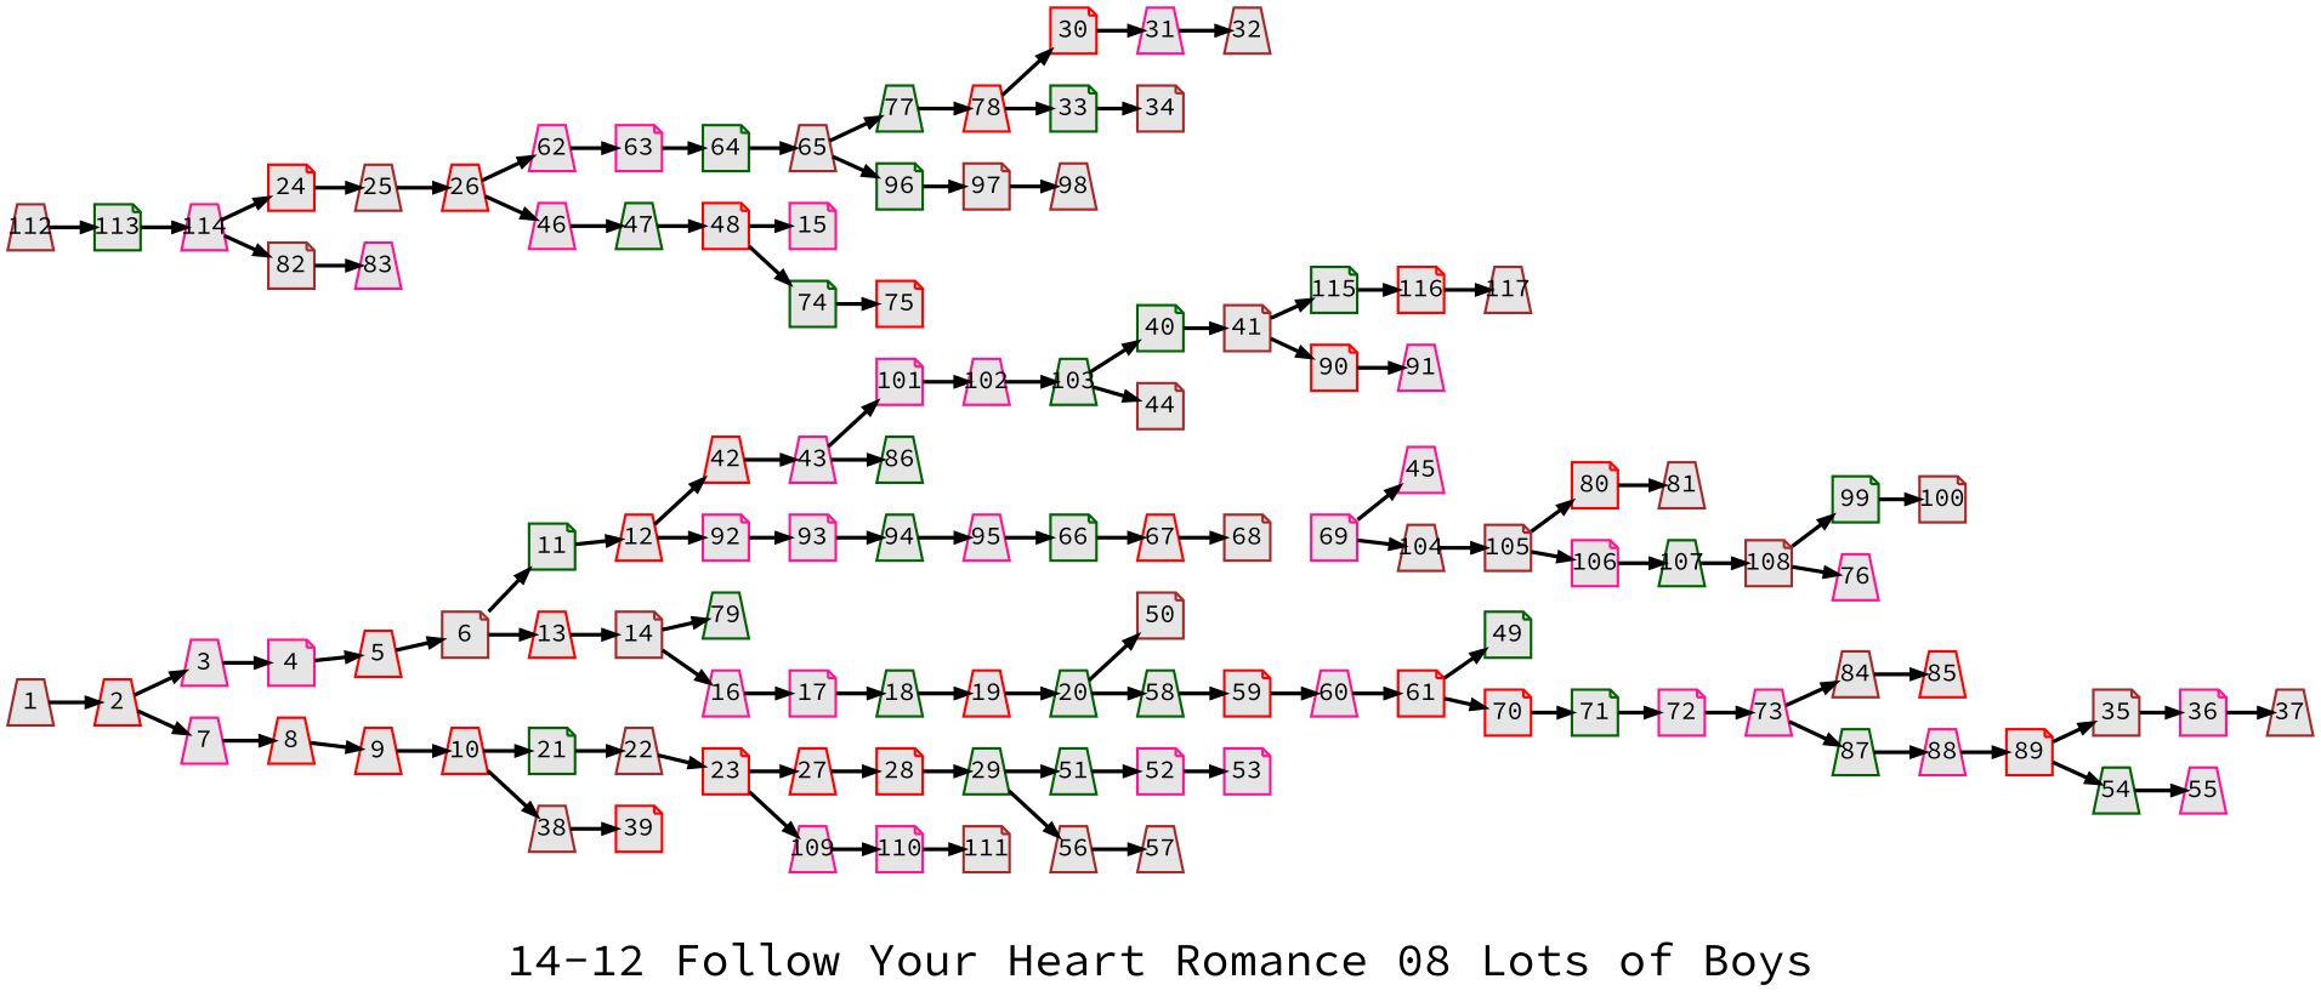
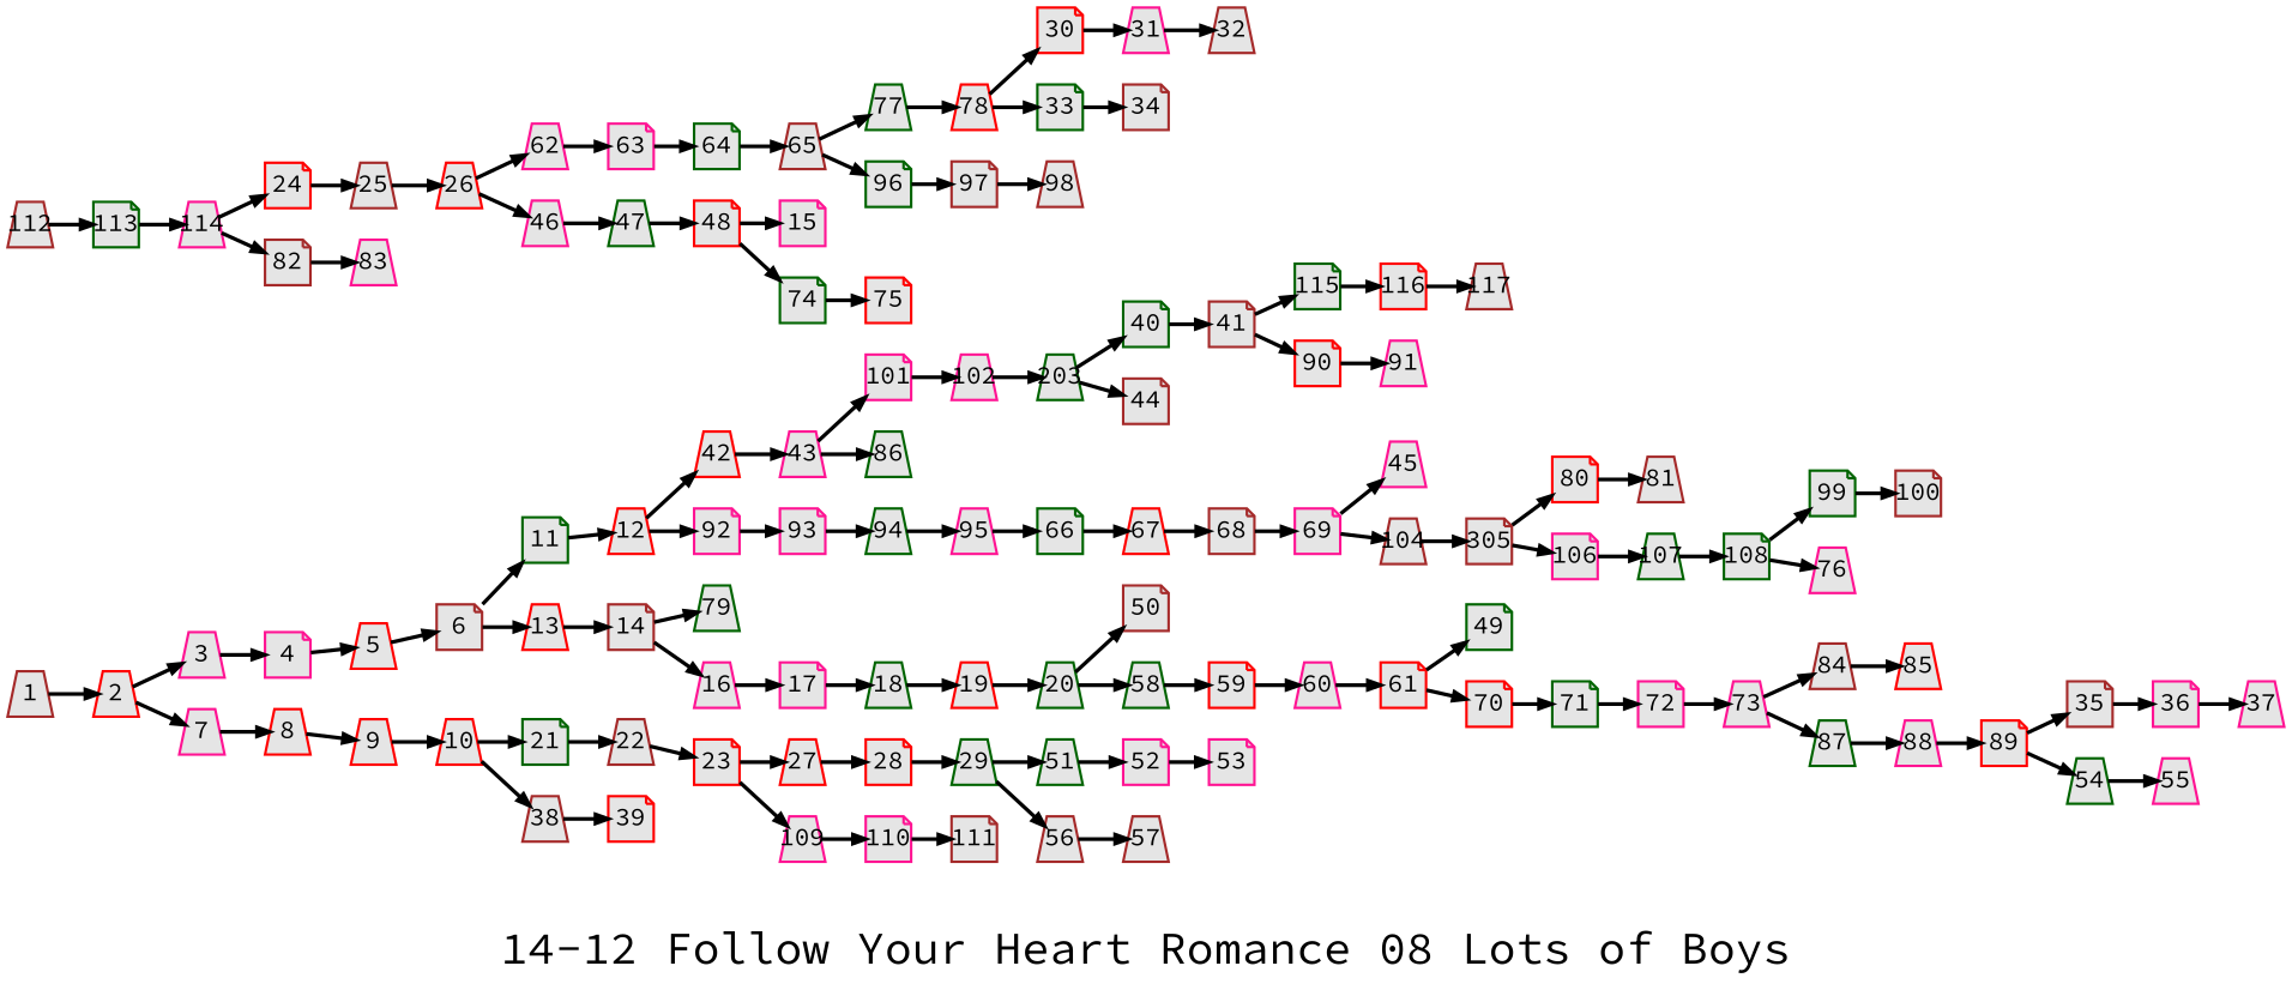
  digraph {
    fontname="Source Code Pro"
    fontsize=36
    label="14-12 Follow Your Heart Romance 08 Lots of Boys"
    nodesep=0.35
    ordering=out
    rankdir=LR
    ranksep=0.45
    node [color=deeppink fillcolor=grey90 fixedsize=true fontname="Source Code Pro" fontsize=20 labelfloat=true margin="0,0" penwidth=2 regular=true shape=trapezium style=filled]
    edge [fontname="Source Code Pro" fontsize=12 labelfloat=true penwidth=3]
    1 [color=brown]
    2 [color=red]
    3
    7
    4 [shape=note]
    8 [color=red]
    5 [color=red]
    9 [color=red]
    6 [color=brown shape=note]
    11 [color=darkgreen shape=note]
    13 [color=red]
    12 [color=red]
    14 [color=brown shape=note]
    42 [color=red]
    92 [shape=note]
    79 [color=darkgreen]
    16
    10 [color=red]
    21 [color=darkgreen shape=note]
    38 [color=brown]
    22 [color=brown]
    39 [color=red shape=note]
    23 [color=red shape=note]
    43
    93 [shape=note]
    101 [shape=note]
    86 [color=darkgreen]
    94 [color=darkgreen]
    17 [shape=note]
    18 [color=darkgreen]
    19 [color=red]
    20 [color=darkgreen]
    50 [color=brown shape=note]
    58 [color=darkgreen]
    59 [color=red shape=note]
    60
    27 [color=red]
    109
    28 [color=red shape=note]
    110 [shape=note]
    29 [color=darkgreen]
    111 [color=brown shape=note]
    24 [color=red shape=note]
    25 [color=brown]
    26 [color=red]
    62
    46
    63 [shape=note]
    47 [color=darkgreen]
    64 [color=darkgreen shape=note]
    48 [color=red shape=note]
    51 [color=darkgreen]
    56 [color=brown]
    52 [shape=note]
    57 [color=brown]
    53 [shape=note]
    30 [color=red shape=note]
    31
    32 [color=brown]
    33 [color=darkgreen shape=note]
    34 [color=brown shape=note]
    35 [color=brown shape=note]
    36 [shape=note]
-   37 [color=brown]
+   37
    40 [color=darkgreen shape=note]
    41 [color=brown shape=note]
    115 [color=darkgreen shape=note]
    90 [color=red shape=note]
    116 [color=red shape=note]
    91
    117 [color=brown]
    102
-   103 [color=darkgreen]
+   103 [color=darkgreen label=203]
    15 [shape=note]
    74 [color=darkgreen shape=note]
    75 [color=red shape=note]
    54 [color=darkgreen]
    55
    61 [color=red shape=note]
    49 [color=darkgreen shape=note]
    70 [color=red shape=note]
    71 [color=darkgreen shape=note]
    72 [shape=note]
    65 [color=brown]
    77 [color=darkgreen]
    96 [color=darkgreen shape=note]
    78 [color=red]
    97 [color=brown shape=note]
    98 [color=brown]
    66 [color=darkgreen shape=note]
    67 [color=red]
    68 [color=brown shape=note]
    69 [shape=note]
    45
    104 [color=brown]
-   105 [color=brown shape=note]
+   105 [color=brown shape=note label=305]
    80 [color=red shape=note]
    106 [shape=note]
    73
    84 [color=brown]
    87 [color=darkgreen]
    85 [color=red]
    88
    89 [color=red shape=note]
    81 [color=brown]
    82 [color=brown shape=note]
    83
    95
    99 [color=darkgreen shape=note]
    100 [color=brown shape=note]
    44 [color=brown shape=note]
    107 [color=darkgreen]
-   108 [color=brown shape=note]
+   108 [color=darkgreen shape=note]
    76
    112 [color=brown]
    113 [color=darkgreen shape=note]
    114
    1 -> 2
    2 -> 3
    2 -> 7
    3 -> 4
    7 -> 8
    4 -> 5
    8 -> 9
    5 -> 6
    9 -> 10
    6 -> 11
    6 -> 13
    11 -> 12
    13 -> 14
    12 -> 42
    12 -> 92
    14 -> 79
    14 -> 16
    42 -> 43
    92 -> 93
    16 -> 17
    10 -> 21
    10 -> 38
    21 -> 22
    38 -> 39
    22 -> 23
    23 -> 27
    23 -> 109
    43 -> 101
    43 -> 86
    93 -> 94
    101 -> 102
    94 -> 95
    17 -> 18
    18 -> 19
    19 -> 20
    20 -> 50
    20 -> 58
    58 -> 59
    59 -> 60
    60 -> 61
    27 -> 28
    109 -> 110
    28 -> 29
    110 -> 111
    29 -> 51
    29 -> 56
    24 -> 25
    25 -> 26
    26 -> 62
    26 -> 46
    62 -> 63
    46 -> 47
    63 -> 64
    47 -> 48
    64 -> 65
    48 -> 15
    48 -> 74
    51 -> 52
    56 -> 57
    52 -> 53
    30 -> 31
    31 -> 32
    33 -> 34
    35 -> 36
    36 -> 37
    40 -> 41
    41 -> 115
    41 -> 90
    115 -> 116
    90 -> 91
    116 -> 117
    102 -> 103
    103 -> 40
    103 -> 44
    74 -> 75
    54 -> 55
    61 -> 49
    61 -> 70
    70 -> 71
    71 -> 72
    72 -> 73
    65 -> 77
    65 -> 96
    77 -> 78
    96 -> 97
    78 -> 30
    78 -> 33
    97 -> 98
    66 -> 67
    67 -> 68
+   68 -> 69
    69 -> 45
    69 -> 104
    104 -> 105
    105 -> 80
    105 -> 106
    80 -> 81
    106 -> 107
    73 -> 84
    73 -> 87
    84 -> 85
    87 -> 88
    88 -> 89
    89 -> 35
    89 -> 54
    82 -> 83
    95 -> 66
    99 -> 100
    107 -> 108
    108 -> 99
    108 -> 76
    112 -> 113
    113 -> 114
    114 -> 24
    114 -> 82
  }
